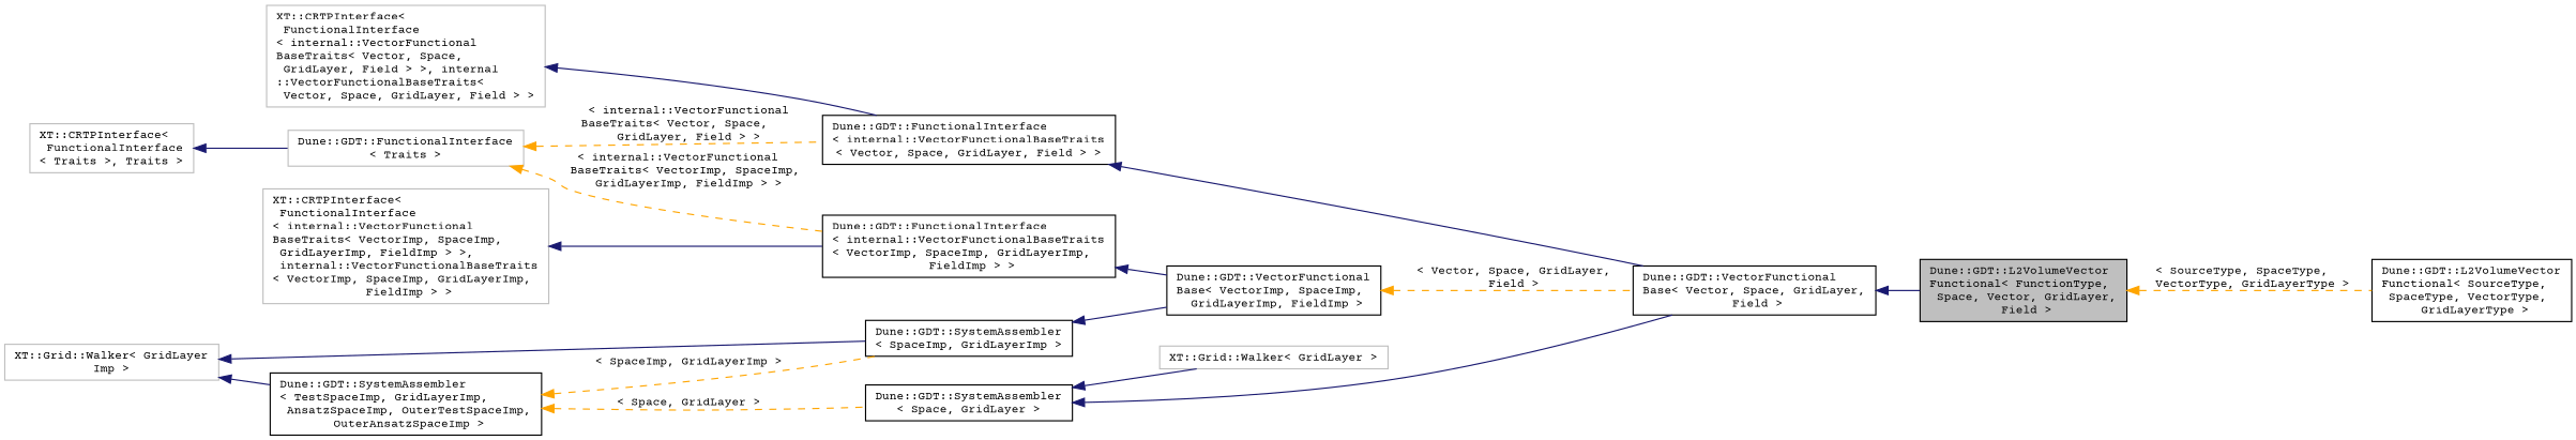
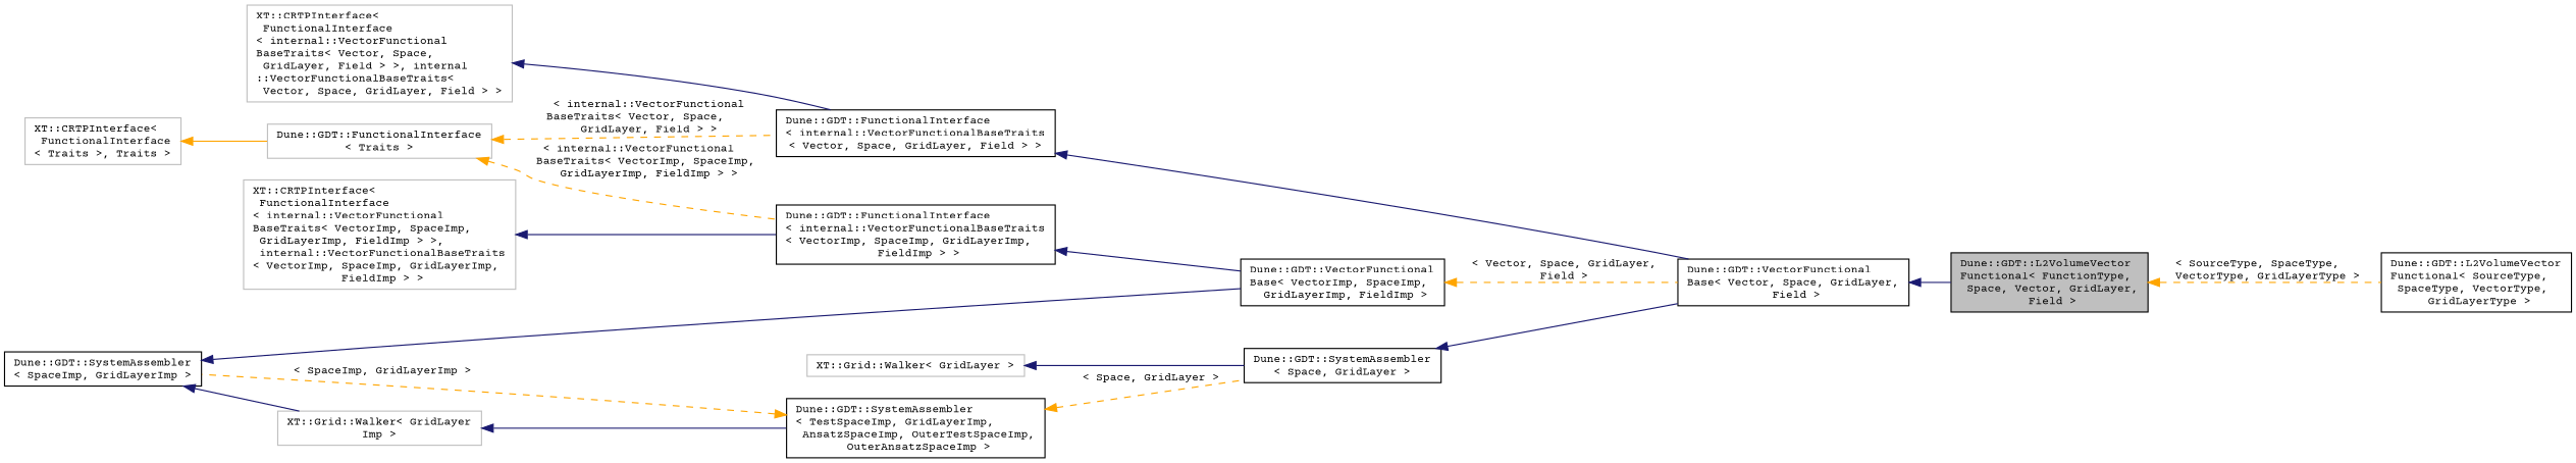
  digraph {
    fontname="Courier Prime"
    rankdir=LR
    node [color=black fillcolor=white fontname="Courier Prime" fontsize=10 shape=record style=filled]
    edge [color=midnightblue dir=back fontname="Courier Prime" fontsize=10 labelfontname=Helvetica labelfontsize=10 style=solid]
    n1 [fillcolor=grey75 fontcolor=black height=0.2 label="Dune::GDT::L2VolumeVector\lFunctional\< FunctionType,\l Space, Vector, GridLayer,\l Field \>" width=0.4]
    n2 [height=0.2 label="Dune::GDT::L2VolumeVector\lFunctional\< SourceType,\l SpaceType, VectorType,\l GridLayerType \>" width=0.4]
    n3 [height=0.2 label="Dune::GDT::VectorFunctional\lBase\< Vector, Space, GridLayer,\l Field \>" width=0.4]
    n4 [height=0.2 label="Dune::GDT::FunctionalInterface\l\< internal::VectorFunctionalBaseTraits\l\< Vector, Space, GridLayer, Field \> \>" width=0.4]
    n5 [color=grey75 height=0.2 label="XT::CRTPInterface\<\l FunctionalInterface\l\< internal::VectorFunctional\lBaseTraits\< Vector, Space,\l GridLayer, Field \> \>, internal\l::VectorFunctionalBaseTraits\<\l Vector, Space, GridLayer, Field \> \>" width=0.4]
    n6 [color=grey75 height=0.2 label="Dune::GDT::FunctionalInterface\l\< Traits \>" width=0.4]
    n7 [height=0.2 label="Dune::GDT::FunctionalInterface\l\< internal::VectorFunctionalBaseTraits\l\< VectorImp, SpaceImp, GridLayerImp,\l FieldImp \> \>" width=0.4]
    n8 [height=0.2 label="Dune::GDT::VectorFunctional\lBase\< VectorImp, SpaceImp,\l GridLayerImp, FieldImp \>" width=0.4]
    n9 [color=grey75 height=0.2 label="XT::CRTPInterface\<\l FunctionalInterface\l\< Traits \>, Traits \>" width=0.4]
    n10 [height=0.2 label="Dune::GDT::SystemAssembler\l\< Space, GridLayer \>" width=0.4]
    n11 [color=grey75 height=0.2 label="XT::Grid::Walker\< GridLayer \>" width=0.4]
    n12 [height=0.2 label="Dune::GDT::SystemAssembler\l\< TestSpaceImp, GridLayerImp,\l AnsatzSpaceImp, OuterTestSpaceImp,\l OuterAnsatzSpaceImp \>" width=0.4]
    n13 [height=0.2 label="Dune::GDT::SystemAssembler\l\< SpaceImp, GridLayerImp \>" width=0.4]
    n14 [color=grey75 height=0.2 label="XT::Grid::Walker\< GridLayer\lImp \>" width=0.4]
    n15 [color=grey75 height=0.2 label="XT::CRTPInterface\<\l FunctionalInterface\l\< internal::VectorFunctional\lBaseTraits\< VectorImp, SpaceImp,\l GridLayerImp, FieldImp \> \>,\l internal::VectorFunctionalBaseTraits\l\< VectorImp, SpaceImp, GridLayerImp,\l FieldImp \> \>" width=0.4]
    n1 -> n2 [color=orange label=" \< SourceType, SpaceType,\l VectorType, GridLayerType \>" style=dashed]
    n3 -> n1
    n4 -> n3
    n5 -> n4
    n6 -> n4 [color=orange label=" \< internal::VectorFunctional\lBaseTraits\< Vector, Space,\l GridLayer, Field \> \>" style=dashed]
    n6 -> n7 [color=orange label=" \< internal::VectorFunctional\lBaseTraits\< VectorImp, SpaceImp,\l GridLayerImp, FieldImp \> \>" style=dashed]
    n7 -> n8
    n8 -> n3 [color=orange label=" \< Vector, Space, GridLayer,\l Field \>" style=dashed]
-   n9 -> n6
+   n9 -> n6 [color=orange]
    n10 -> n3
-   n10 -> n11
+   n11 -> n10
    n12 -> n10 [color=orange label=" \< Space, GridLayer \>" style=dashed]
    n12 -> n13 [color=orange label=" \< SpaceImp, GridLayerImp \>" style=dashed]
    n13 -> n8
    n14 -> n12
-   n14 -> n13
+   n13 -> n14
    n15 -> n7
  }
